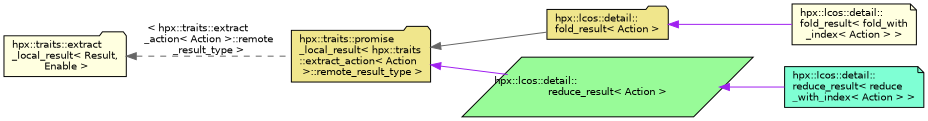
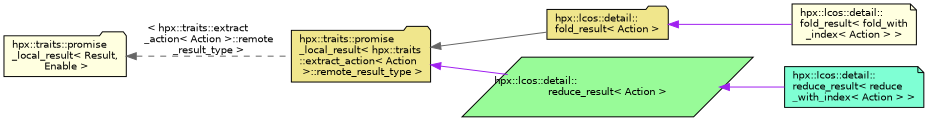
  digraph {
    rankdir=LR
    node [color=black fillcolor=lightyellow fontname=Helvetica fontsize=10 shape=folder style=filled]
    edge [color=purple dir=back fontname=Helvetica fontsize=10 labelfontname=Helvetica labelfontsize=10 style=solid]
-   n1 [fontcolor=black height=0.2 label="hpx::traits::extract\l_local_result\< Result,\l Enable \>" width=0.4]
+   n1 [fontcolor=black height=0.2 label="hpx::traits::promise\l_local_result\< Result,\l Enable \>" width=0.4]
    n2 [fillcolor=khaki height=0.2 label="hpx::traits::promise\l_local_result\< hpx::traits\l::extract_action\< Action\l \>::remote_result_type \>" width=0.4]
    n3 [fillcolor=khaki height=0.2 label="hpx::lcos::detail::\lfold_result\< Action \>" width=0.4]
    n4 [fillcolor=palegreen height=0.2 label="hpx::lcos::detail::\lreduce_result\< Action \>" shape=parallelogram width=0.4]
    n5 [height=0.2 label="hpx::lcos::detail::\lfold_result\< fold_with\l_index\< Action \> \>" shape=note width=0.4]
    n6 [fillcolor=aquamarine height=0.2 label="hpx::lcos::detail::\lreduce_result\< reduce\l_with_index\< Action \> \>" shape=note width=0.4]
    n1 -> n2 [color=gray40 label=" \< hpx::traits::extract\l_action\< Action \>::remote\l_result_type \>" style=dashed]
    n2 -> n3 [color=gray40]
    n2 -> n4
    n3 -> n5
    n4 -> n6
  }
